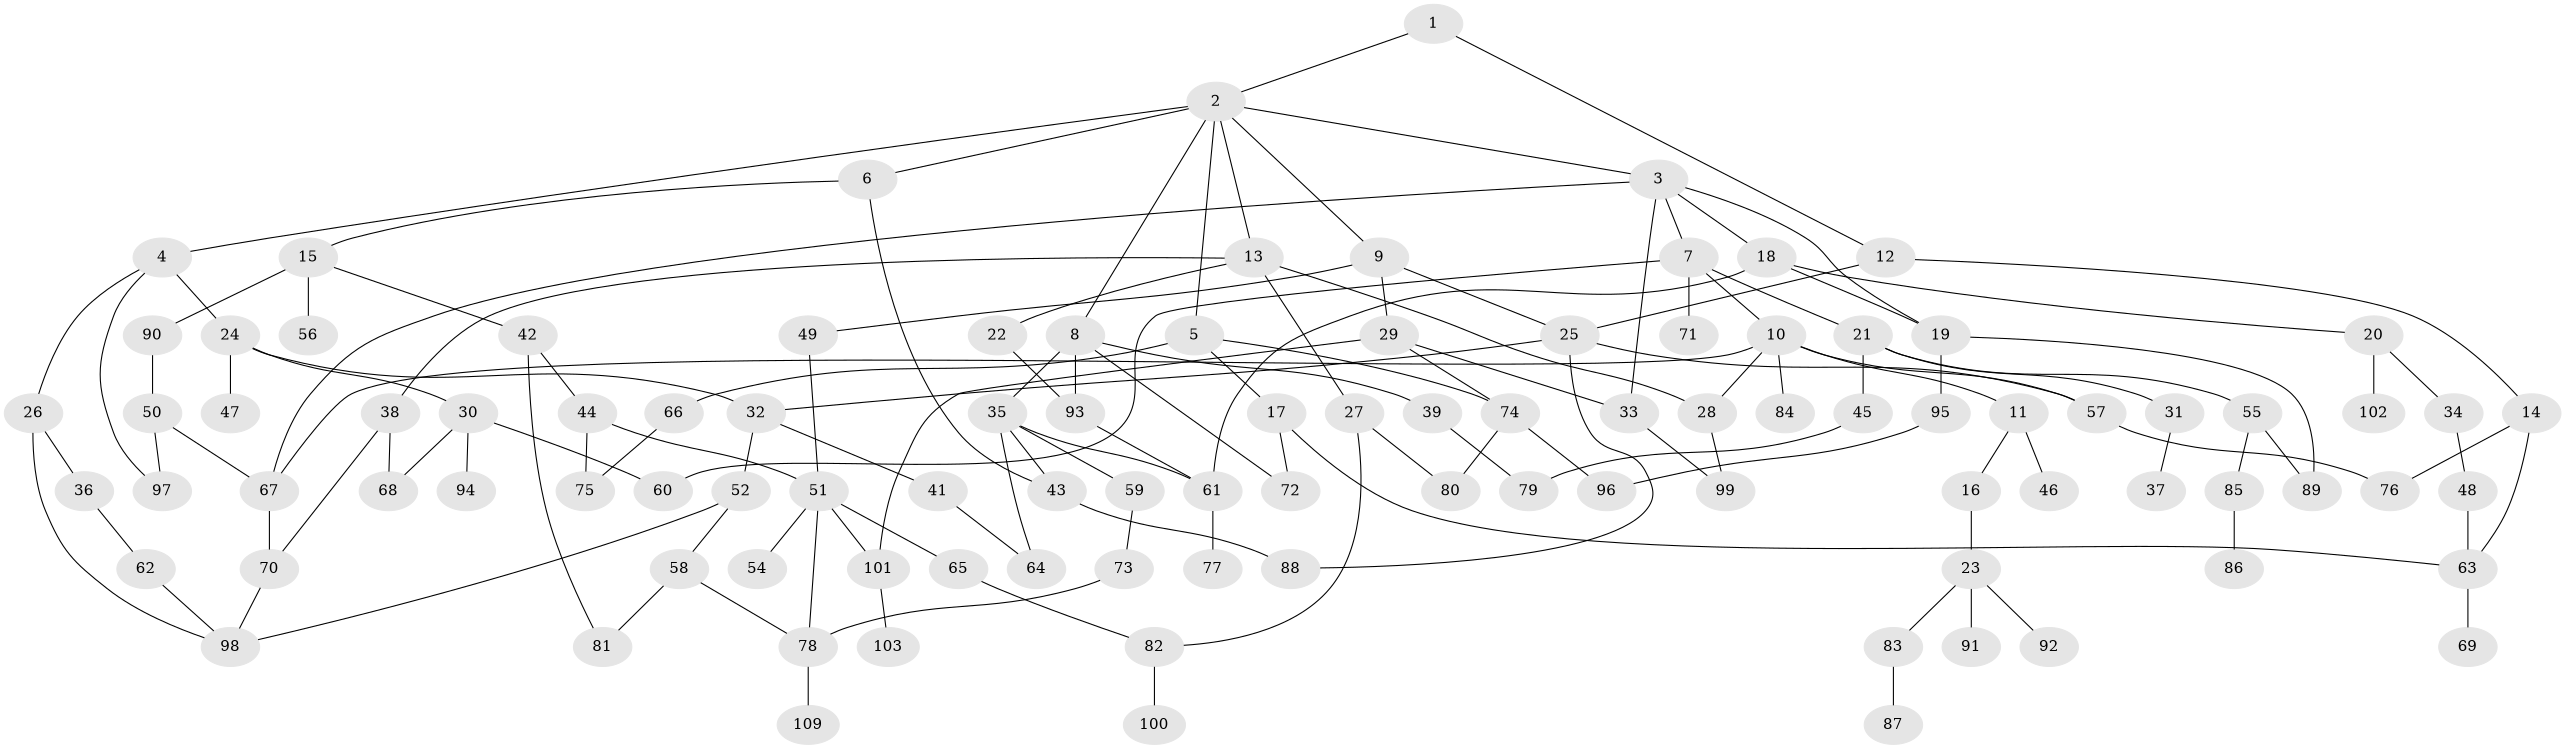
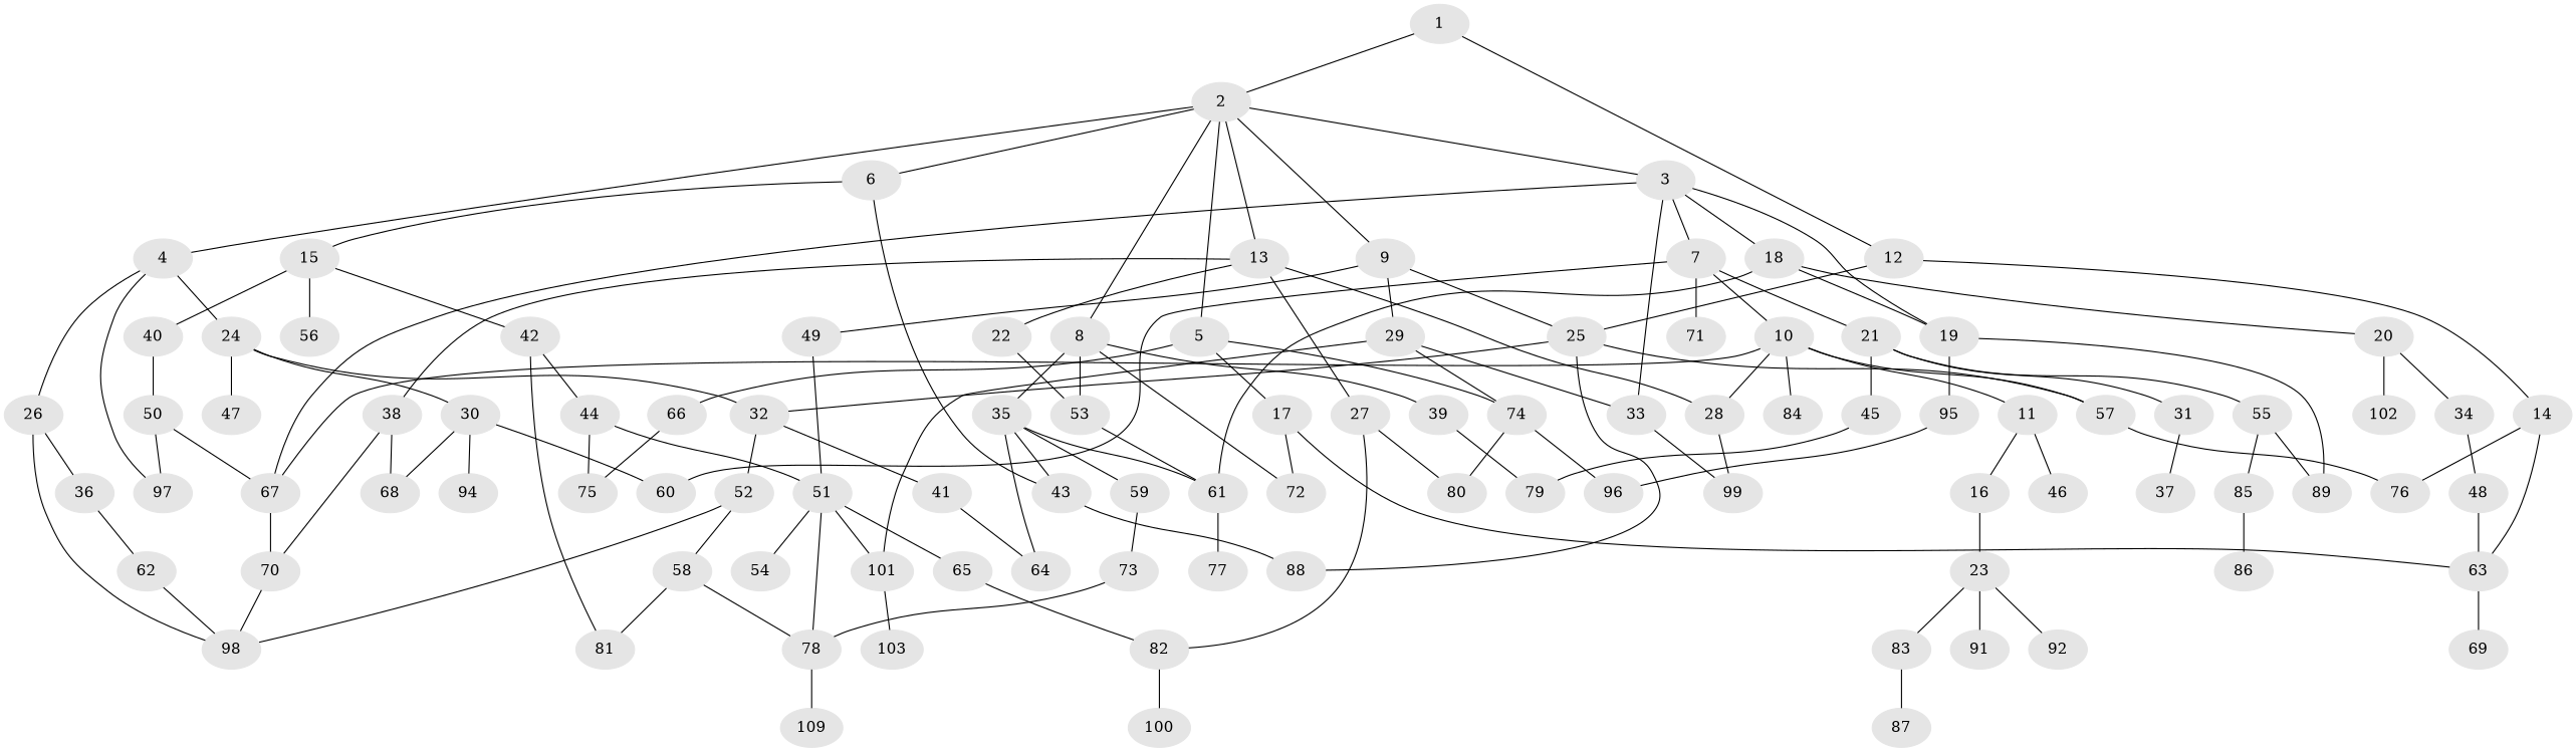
  graph {
    node [color=gray90 style=filled]
    1
    2
    12
    3
    4
    5
    6
    8
    9
    13
    25
    14
    7
    18
    19
    33
    67
    24
    26
    97
    17
    66
    74
    15
    43
    35
    39
-   53 [label=93]
+   53
    72
    29
    49
    28
    22
    27
    38
    10
    21
    60
    71
    20
    61
    89
    95
    99
    70
    30
    32
    47
    36
    98
    63
    75
    80
    96
-   40 [label=90]
+   40
    42
    56
    88
    11
    57
    84
    31
    45
    55
    59
    64
    79
    101
    51
    16
    46
    76
    23
    82
    68
    69
    50
    44
    81
    83
    91
    92
    34
    102
    77
    48
    37
    85
    87
    94
    41
    52
    62
    100
    103
    58
    73
    54
    65
    78
    86
    n102 [label=109]
    1 -- 2
    1 -- 12
    2 -- 3
    2 -- 4
    2 -- 5
    2 -- 6
    2 -- 8
    2 -- 9
    2 -- 13
    12 -- 25
    12 -- 14
    3 -- 7
    3 -- 18
    3 -- 19
    3 -- 33
    3 -- 67
    4 -- 24
    4 -- 26
    4 -- 97
    5 -- 17
    5 -- 66
    5 -- 74
    6 -- 15
    6 -- 43
    8 -- 35
    8 -- 39
    8 -- 53
    8 -- 72
    9 -- 25
    9 -- 29
    9 -- 49
    13 -- 28
    13 -- 22
    13 -- 27
    13 -- 38
    25 -- 32
    25 -- 88
    25 -- 57
    14 -- 63
    14 -- 76
    7 -- 10
    7 -- 21
    7 -- 60
    7 -- 71
    18 -- 19
    18 -- 20
    18 -- 61
    19 -- 89
    19 -- 95
    33 -- 99
    67 -- 70
    24 -- 30
    24 -- 32
    24 -- 47
    26 -- 36
    26 -- 98
    17 -- 72
    17 -- 63
    66 -- 75
    74 -- 80
    74 -- 96
    15 -- 40
    15 -- 42
    15 -- 56
    43 -- 88
    35 -- 43
    35 -- 61
    35 -- 59
    35 -- 64
    39 -- 79
    53 -- 61
    29 -- 33
    29 -- 74
    29 -- 101
    49 -- 51
    28 -- 99
    22 -- 53
    27 -- 80
    27 -- 82
    38 -- 70
    38 -- 68
    10 -- 67
    10 -- 28
    10 -- 11
    10 -- 57
    10 -- 84
    21 -- 31
    21 -- 45
    21 -- 55
    20 -- 34
    20 -- 102
    61 -- 77
    95 -- 96
    70 -- 98
    30 -- 60
    30 -- 68
    30 -- 94
    32 -- 41
    32 -- 52
    36 -- 62
    63 -- 69
    40 -- 50
    42 -- 44
    42 -- 81
    11 -- 16
    11 -- 46
    57 -- 76
    31 -- 37
    45 -- 79
    55 -- 89
    55 -- 85
    59 -- 73
    101 -- 103
    51 -- 101
    51 -- 54
    51 -- 65
    51 -- 78
    16 -- 23
    23 -- 83
    23 -- 91
    23 -- 92
    82 -- 100
    50 -- 67
    50 -- 97
    44 -- 75
    44 -- 51
    83 -- 87
    34 -- 48
    48 -- 63
    85 -- 86
    41 -- 64
    52 -- 98
    52 -- 58
    62 -- 98
    58 -- 81
    58 -- 78
    73 -- 78
    65 -- 82
    78 -- n102
  }
